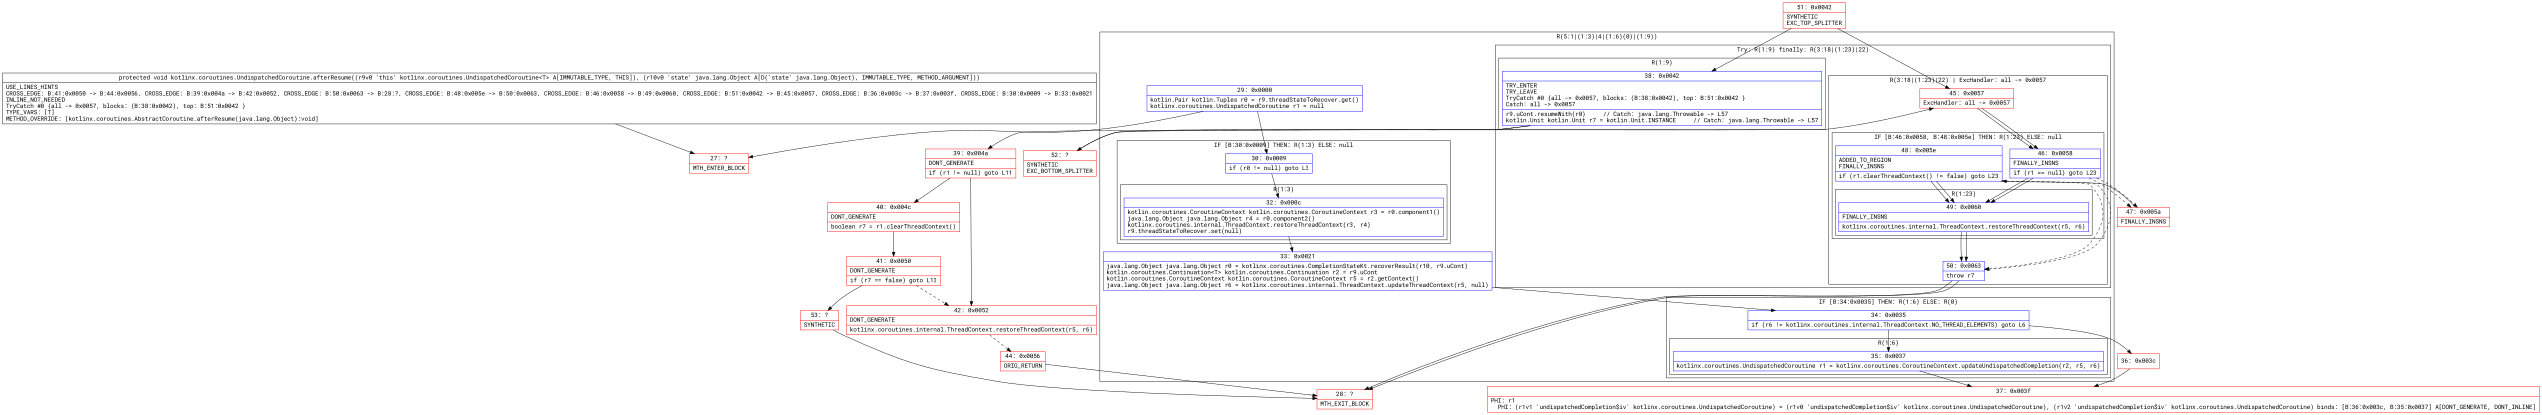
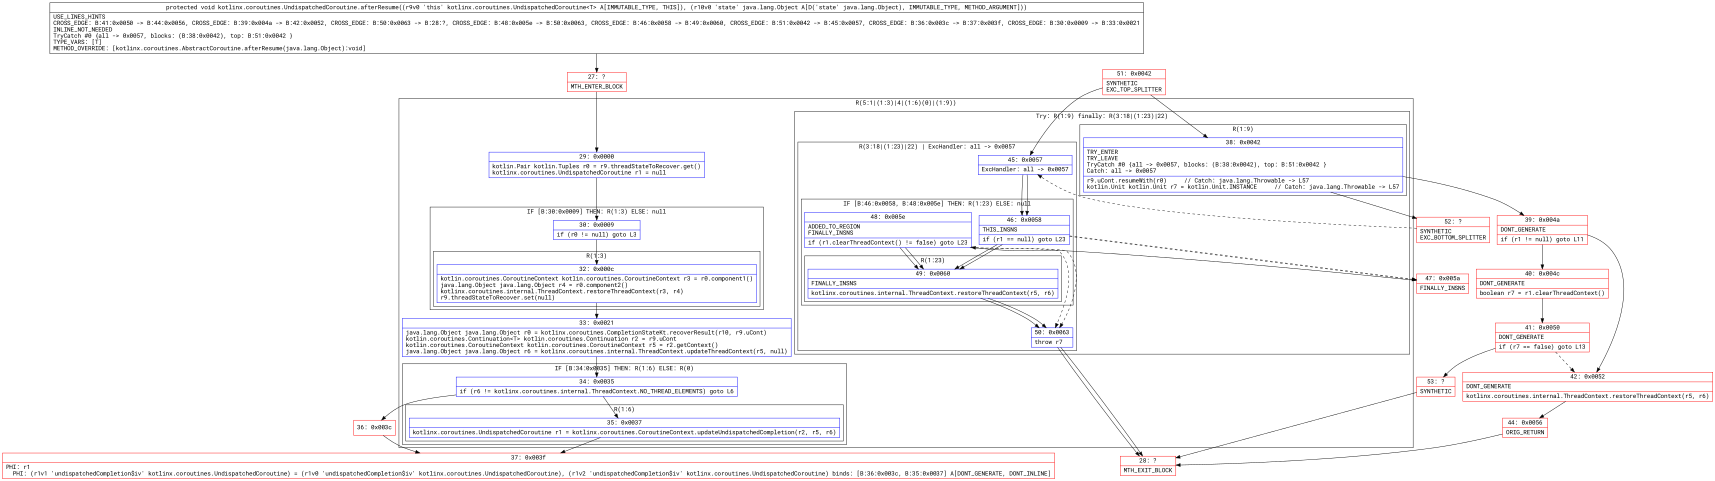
  digraph {
    fontname="Roboto Mono"
    node [color=red fontname="Roboto Mono" shape=record]
    edge [fontname="Roboto Mono"]
    n1 [color=blue label="{32\:\ 0x000c|kotlin.coroutines.CoroutineContext kotlin.coroutines.CoroutineContext r3 = r0.component1()\ljava.lang.Object java.lang.Object r4 = r0.component2()\lkotlinx.coroutines.internal.ThreadContext.restoreThreadContext(r3, r4)\lr9.threadStateToRecover.set(null)\l}"]
    n2 [color=blue label="{30\:\ 0x0009|if (r0 != null) goto L3\l}"]
    n3 [color=blue label="{35\:\ 0x0037|kotlinx.coroutines.UndispatchedCoroutine r1 = kotlinx.coroutines.CoroutineContext.updateUndispatchedCompletion(r2, r5, r6)\l}"]
    n4 [color=blue label="{34\:\ 0x0035|if (r6 != kotlinx.coroutines.internal.ThreadContext.NO_THREAD_ELEMENTS) goto L6\l}"]
    n5 [color=blue label="{38\:\ 0x0042|TRY_ENTER\lTRY_LEAVE\lTryCatch #0 \{all \-\> 0x0057, blocks: (B:38:0x0042), top: B:51:0x0042 \}\lCatch: all \-\> 0x0057\l|r9.uCont.resumeWith(r0)     \/\/ Catch: java.lang.Throwable \-\> L57\lkotlin.Unit kotlin.Unit r7 = kotlin.Unit.INSTANCE     \/\/ Catch: java.lang.Throwable \-\> L57\l}"]
    n6 [color=blue label="{49\:\ 0x0060|FINALLY_INSNS\l|kotlinx.coroutines.internal.ThreadContext.restoreThreadContext(r5, r6)\l}"]
-   n7 [color=blue label="{46\:\ 0x0058|FINALLY_INSNS\l|if (r1 == null) goto L23\l}"]
+   n7 [color=blue label="{46\:\ 0x0058|THIS_INSNS\l|if (r1 == null) goto L23\l}"]
    n8 [color=blue label="{48\:\ 0x005e|ADDED_TO_REGION\lFINALLY_INSNS\l|if (r1.clearThreadContext() != false) goto L23\l}"]
-   n9 [label="{45\:\ 0x0057|ExcHandler: all \-\> 0x0057\l}"]
+   n9 [color=blue label="{45\:\ 0x0057|ExcHandler: all \-\> 0x0057\l}"]
    n10 [color=blue label="{50\:\ 0x0063|throw r7\l}"]
    n11 [color=blue label="{29\:\ 0x0000|kotlin.Pair kotlin.Tuples r0 = r9.threadStateToRecover.get()\lkotlinx.coroutines.UndispatchedCoroutine r1 = null\l}"]
    n12 [color=blue label="{33\:\ 0x0021|java.lang.Object java.lang.Object r0 = kotlinx.coroutines.CompletionStateKt.recoverResult(r10, r9.uCont)\lkotlin.coroutines.Continuation\<T\> kotlin.coroutines.Continuation r2 = r9.uCont\lkotlin.coroutines.CoroutineContext kotlin.coroutines.CoroutineContext r5 = r2.getContext()\ljava.lang.Object java.lang.Object r6 = kotlinx.coroutines.internal.ThreadContext.updateThreadContext(r5, null)\l}"]
    n13 [label="{37\:\ 0x003f|PHI: r1 \l  PHI: (r1v1 'undispatchedCompletion$iv' kotlinx.coroutines.UndispatchedCoroutine) = (r1v0 'undispatchedCompletion$iv' kotlinx.coroutines.UndispatchedCoroutine), (r1v2 'undispatchedCompletion$iv' kotlinx.coroutines.UndispatchedCoroutine) binds: [B:36:0x003c, B:35:0x0037] A[DONT_GENERATE, DONT_INLINE]\l}"]
    n14 [label="{36\:\ 0x003c}"]
    n15 [label="{39\:\ 0x004a|DONT_GENERATE\l|if (r1 != null) goto L11\l}"]
    n16 [label="{52\:\ ?|SYNTHETIC\lEXC_BOTTOM_SPLITTER\l}"]
    n17 [label="{47\:\ 0x005a|FINALLY_INSNS\l}"]
    n18 [label="{28\:\ ?|MTH_EXIT_BLOCK\l}"]
    n19 [label="{40\:\ 0x004c|DONT_GENERATE\l|boolean r7 = r1.clearThreadContext()\l}"]
    n20 [label="{42\:\ 0x0052|DONT_GENERATE\l|kotlinx.coroutines.internal.ThreadContext.restoreThreadContext(r5, r6)\l}"]
    n21 [label="{27\:\ ?|MTH_ENTER_BLOCK\l}"]
    n22 [label="{51\:\ 0x0042|SYNTHETIC\lEXC_TOP_SPLITTER\l}"]
    n23 [label="{41\:\ 0x0050|DONT_GENERATE\l|if (r7 == false) goto L13\l}"]
    n24 [label="{44\:\ 0x0056|ORIG_RETURN\l}"]
    n25 [label="{53\:\ ?|SYNTHETIC\l}"]
    n26 [label="{protected void kotlinx.coroutines.UndispatchedCoroutine.afterResume((r9v0 'this' kotlinx.coroutines.UndispatchedCoroutine\<T\> A[IMMUTABLE_TYPE, THIS]), (r10v0 'state' java.lang.Object A[D('state' java.lang.Object), IMMUTABLE_TYPE, METHOD_ARGUMENT]))  | USE_LINES_HINTS\lCROSS_EDGE: B:41:0x0050 \-\> B:44:0x0056, CROSS_EDGE: B:39:0x004a \-\> B:42:0x0052, CROSS_EDGE: B:50:0x0063 \-\> B:28:?, CROSS_EDGE: B:48:0x005e \-\> B:50:0x0063, CROSS_EDGE: B:46:0x0058 \-\> B:49:0x0060, CROSS_EDGE: B:51:0x0042 \-\> B:45:0x0057, CROSS_EDGE: B:36:0x003c \-\> B:37:0x003f, CROSS_EDGE: B:30:0x0009 \-\> B:33:0x0021\lINLINE_NOT_NEEDED\lTryCatch #0 \{all \-\> 0x0057, blocks: (B:38:0x0042), top: B:51:0x0042 \}\lTYPE_VARS: [T]\lMETHOD_OVERRIDE: [kotlinx.coroutines.AbstractCoroutine.afterResume(java.lang.Object):void]\l}" color=""]
    subgraph cluster_1 {
      label="R(5:1|(1:3)|4|(1:6)(0)|(1:9))"
      n11
      n12
      subgraph cluster_2 {
        label="IF [B:30:0x0009] THEN: R(1:3) ELSE: null"
        n2
        subgraph cluster_3 {
          label="R(1:3)"
          n1
        }
      }
      subgraph cluster_4 {
        label="IF [B:34:0x0035] THEN: R(1:6) ELSE: R(0)"
        n4
        subgraph cluster_5 {
          label="R(1:6)"
          n3
        }
        subgraph cluster_6 {
          label="R(0)"
        }
      }
      subgraph cluster_7 {
        label="Try: R(1:9) finally: R(3:18|(1:23)|22)"
        subgraph cluster_8 {
          label="R(1:9)"
          n5
        }
        subgraph cluster_9 {
          label="R(3:18|(1:23)|22) | ExcHandler: all \-\> 0x0057\l"
          n9
          n10
          subgraph cluster_10 {
            label="IF [B:46:0x0058, B:48:0x005e] THEN: R(1:23) ELSE: null"
            n7
            n8
            subgraph cluster_11 {
              label="R(1:23)"
              n6
            }
          }
        }
      }
    }
    subgraph cluster_12 {
      label="R(3:18|(1:23)|22) | ExcHandler: all \-\> 0x0057\l"
      subgraph cluster_13 {
        label="IF [B:46:0x0058, B:48:0x005e] THEN: R(1:23) ELSE: null"
        subgraph cluster_14 {
          label="R(1:23)"
        }
      }
    }
    n1 -> n12
    n2 -> n1
    n3 -> n13
    n4 -> n3
    n4 -> n14 [style=solid]
    n5 -> n15
    n5 -> n16
    n6 -> n10
    n6 -> n10
    n7 -> n6
    n7 -> n6
    n7 -> n17 [style=dashed]
    n7 -> n17 [style=dashed]
    n8 -> n6
    n8 -> n6
    n8 -> n10 [style=dashed]
    n8 -> n10 [style=dashed]
    n9 -> n7
    n9 -> n7
    n10 -> n18
    n10 -> n18
    n11 -> n2
    n12 -> n4
    n14 -> n13
    n15 -> n19
    n15 -> n20 [style=solid]
-   n16 -> n9
+   n16 -> n9 [style=dashed]
    n17 -> n8
    n19 -> n23
-   n20 -> n24 [style=dashed]
-   n11 -> n21
+   n20 -> n24
+   n21 -> n11
    n22 -> n5
    n22 -> n9
    n23 -> n20 [style=dashed]
    n23 -> n25
    n24 -> n18
    n25 -> n18
    n26 -> n21
  }
